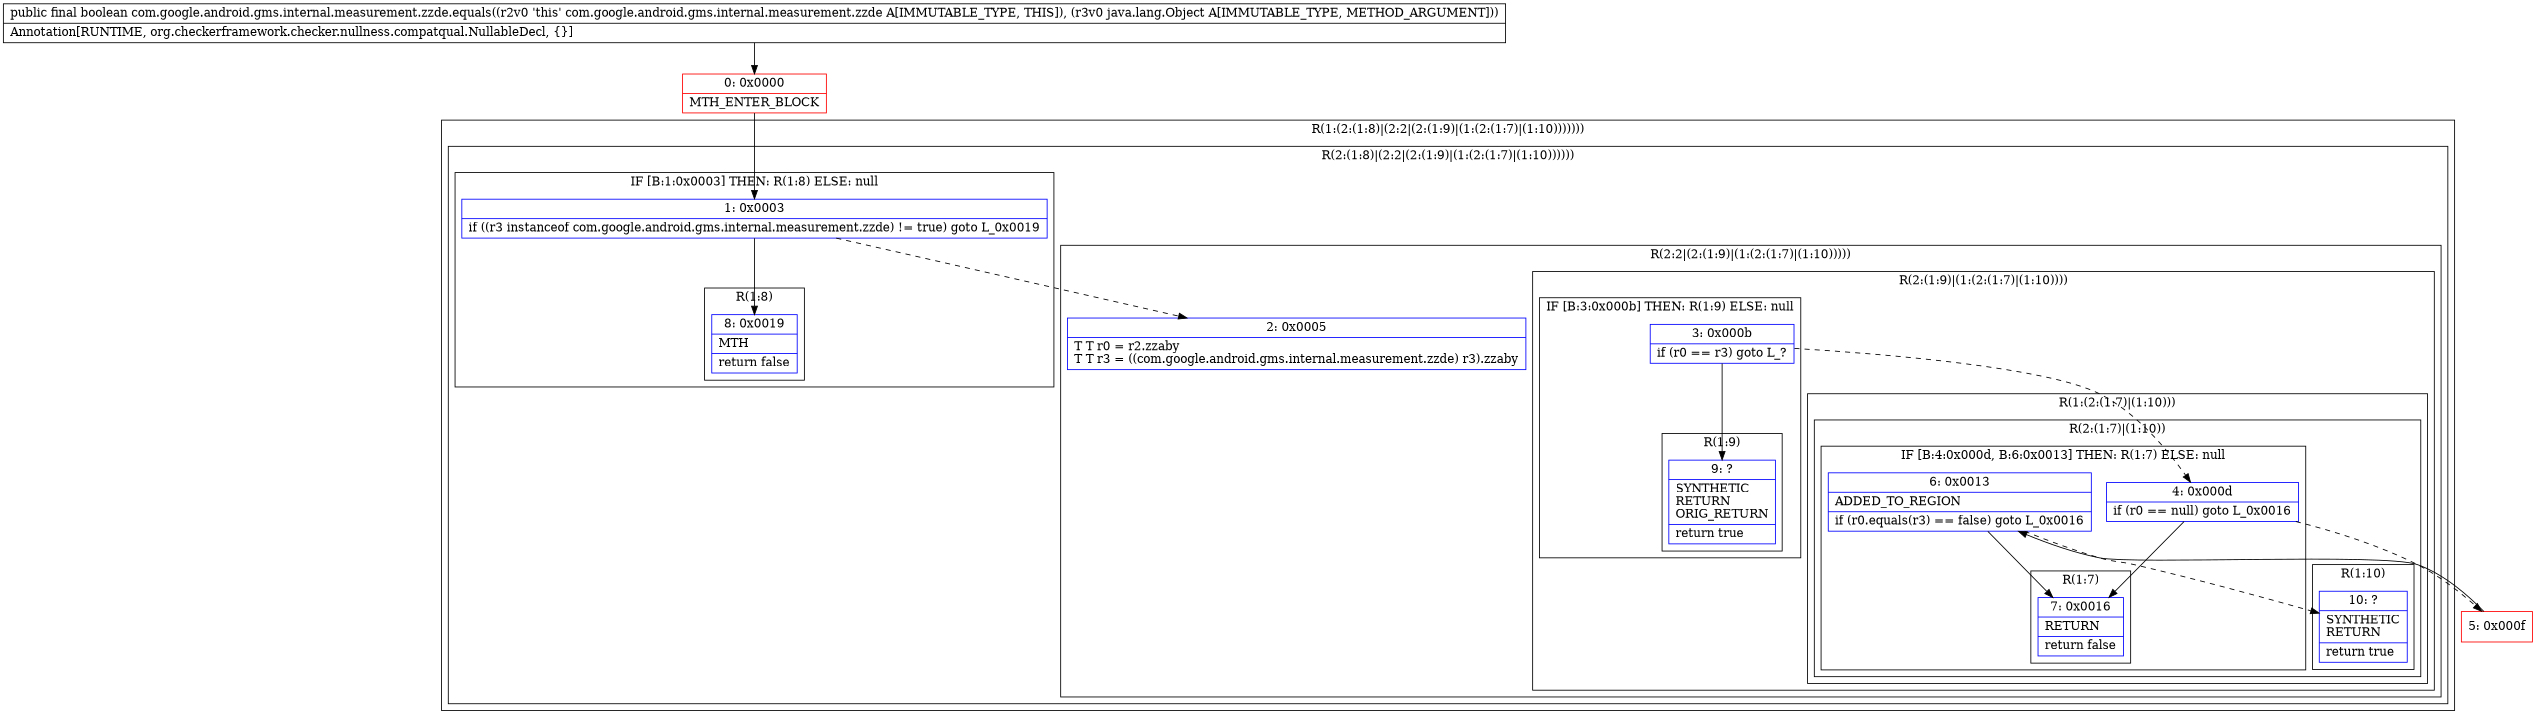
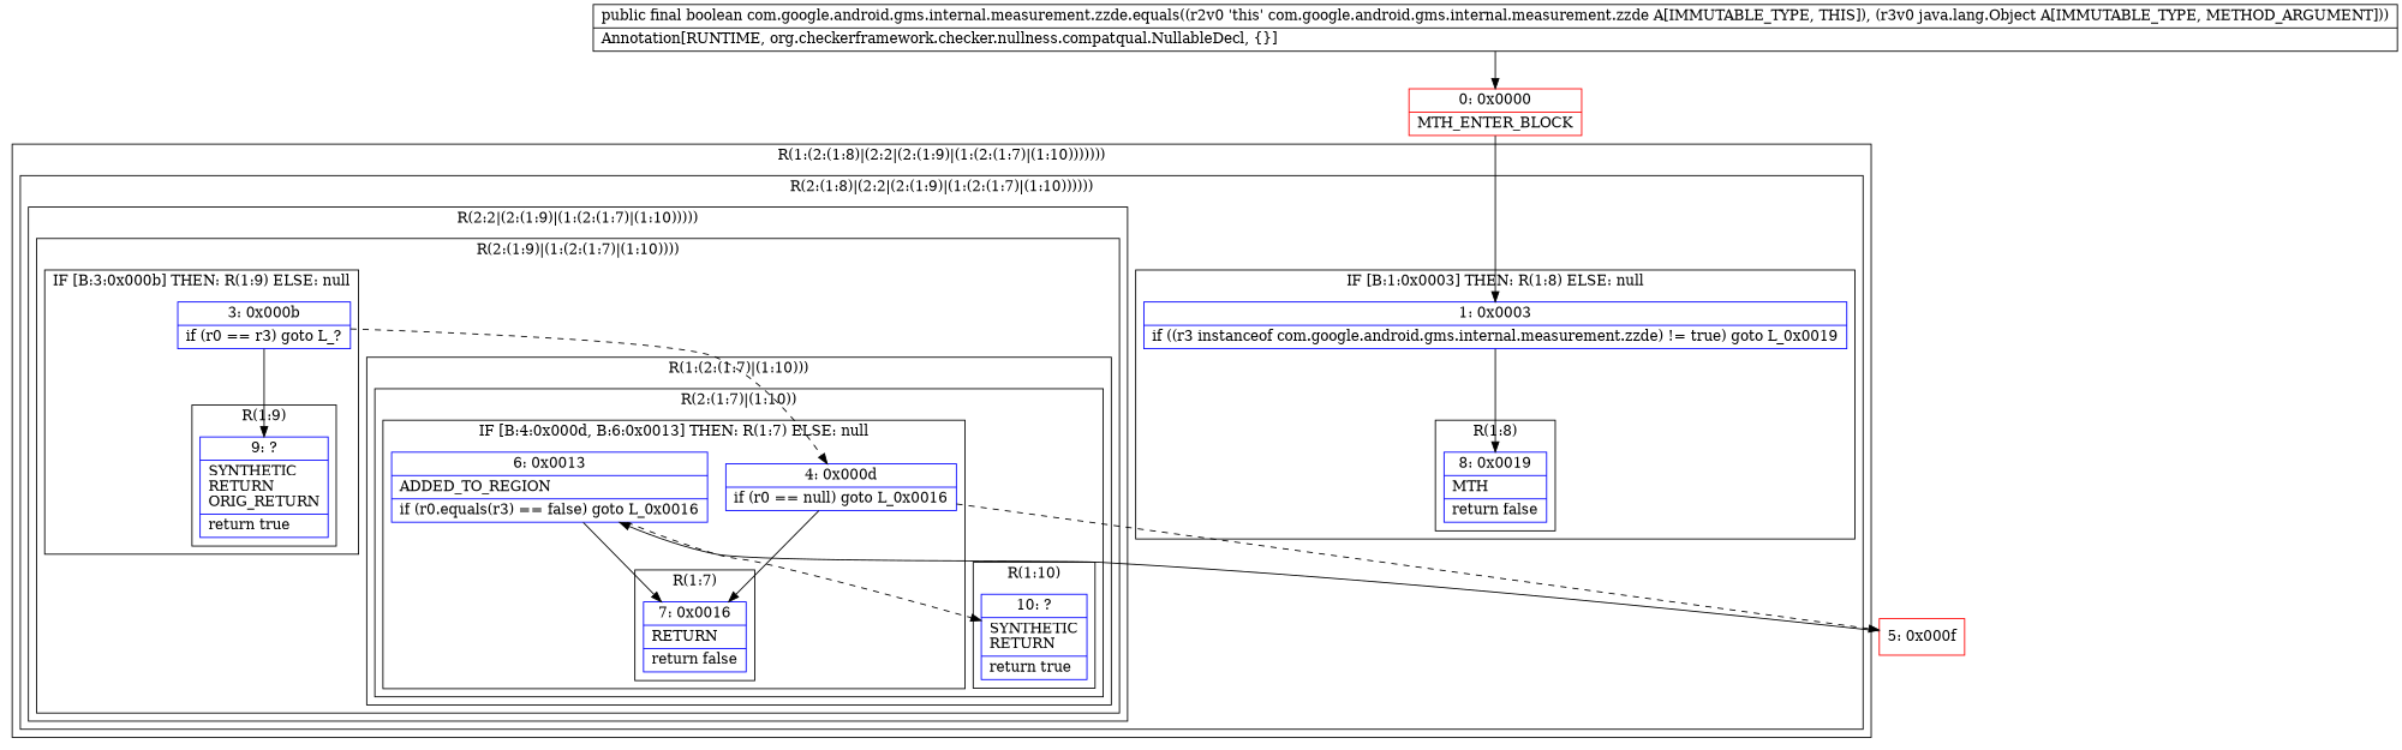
  digraph {
    node [color=blue shape=record]
    n1 [label="{8\:\ 0x0019|MTH\l|return false\l}"]
    n2 [label="{1\:\ 0x0003|if ((r3 instanceof com.google.android.gms.internal.measurement.zzde) != true) goto L_0x0019\l}"]
    n3 [label="{9\:\ ?|SYNTHETIC\lRETURN\lORIG_RETURN\l|return true\l}"]
    n4 [label="{3\:\ 0x000b|if (r0 == r3) goto L_?\l}"]
    n5 [label="{7\:\ 0x0016|RETURN\l|return false\l}"]
    n6 [label="{4\:\ 0x000d|if (r0 == null) goto L_0x0016\l}"]
    n7 [label="{6\:\ 0x0013|ADDED_TO_REGION\l|if (r0.equals(r3) == false) goto L_0x0016\l}"]
    n8 [label="{10\:\ ?|SYNTHETIC\lRETURN\l|return true\l}"]
-   n9 [label="{2\:\ 0x0005|T T r0 = r2.zzaby\lT T r3 = ((com.google.android.gms.internal.measurement.zzde) r3).zzaby\l}"]
    n10 [color=red label="{5\:\ 0x000f}"]
    n11 [color=red label="{0\:\ 0x0000|MTH_ENTER_BLOCK\l}"]
    n12 [label="{public final boolean com.google.android.gms.internal.measurement.zzde.equals((r2v0 'this' com.google.android.gms.internal.measurement.zzde A[IMMUTABLE_TYPE, THIS]), (r3v0 java.lang.Object A[IMMUTABLE_TYPE, METHOD_ARGUMENT]))  | Annotation[RUNTIME, org.checkerframework.checker.nullness.compatqual.NullableDecl, \{\}]\l}" color=""]
    subgraph cluster_1 {
      label="R(1:(2:(1:8)|(2:2|(2:(1:9)|(1:(2:(1:7)|(1:10)))))))"
      subgraph cluster_2 {
        label="R(2:(1:8)|(2:2|(2:(1:9)|(1:(2:(1:7)|(1:10))))))"
        subgraph cluster_3 {
          label="IF [B:1:0x0003] THEN: R(1:8) ELSE: null"
          n2
          subgraph cluster_4 {
            label="R(1:8)"
            n1
          }
        }
        subgraph cluster_5 {
          label="R(2:2|(2:(1:9)|(1:(2:(1:7)|(1:10)))))"
-         n9
          subgraph cluster_6 {
            label="R(2:(1:9)|(1:(2:(1:7)|(1:10))))"
            subgraph cluster_7 {
              label="IF [B:3:0x000b] THEN: R(1:9) ELSE: null"
              n4
              subgraph cluster_8 {
                label="R(1:9)"
                n3
              }
            }
            subgraph cluster_9 {
              label="R(1:(2:(1:7)|(1:10)))"
              subgraph cluster_10 {
                label="R(2:(1:7)|(1:10))"
                subgraph cluster_11 {
                  label="IF [B:4:0x000d, B:6:0x0013] THEN: R(1:7) ELSE: null"
                  n6
                  n7
                  subgraph cluster_12 {
                    label="R(1:7)"
                    n5
                  }
                }
                subgraph cluster_13 {
                  label="R(1:10)"
                  n8
                }
              }
            }
          }
        }
      }
    }
    n2 -> n1
-   n2 -> n9 [style=dashed]
    n4 -> n3
    n4 -> n6 [style=dashed]
    n6 -> n5
    n6 -> n10 [style=dashed]
    n7 -> n5
    n7 -> n8 [style=dashed]
    n10 -> n7
    n11 -> n2
    n12 -> n11
  }
